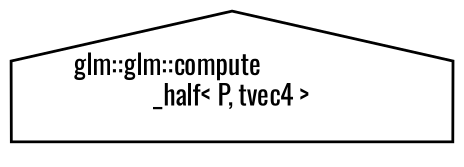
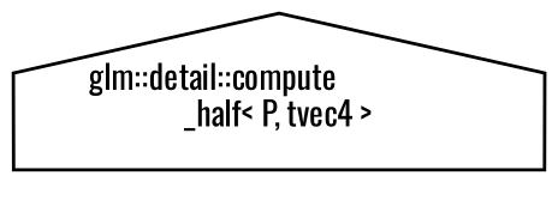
  digraph {
    rankdir=TB
    fontname=Oswald
-   n1 [color=black fillcolor=white fontname=Oswald fontsize=10 height=0.2 label="glm::glm::compute\l_half\< P, tvec4 \>" shape=house style=filled width=0.4]
+   n1 [color=black fillcolor=white fontname=Oswald fontsize=10 height=0.2 label="glm::detail::compute\l_half\< P, tvec4 \>" shape=house style=filled width=0.4]
  }
